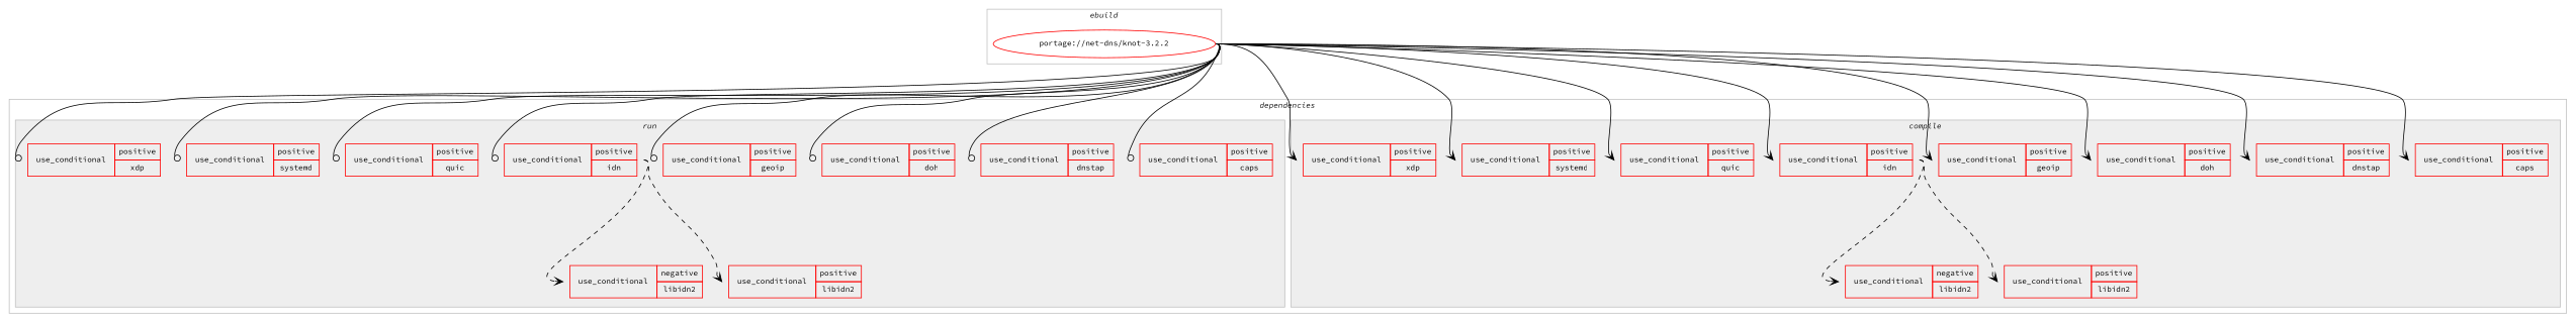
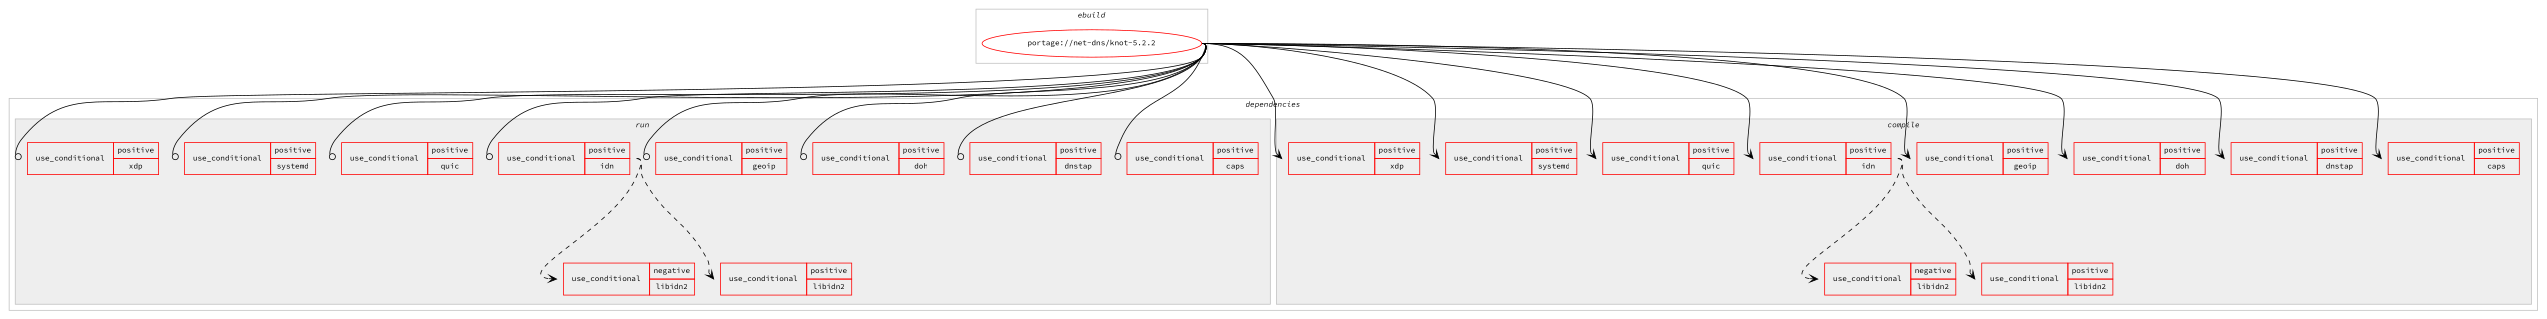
  digraph {
    compound=true
    concentrate=true
    fontname="Source Code Pro"
    fontsize=10
    newrank=true
    rankdir=TB
    ranksep=1.5
    node [color=red fontname="Source Code Pro" fontsize=10 shape=none]
    edge [arrowhead=vee headport=w style=solid tailport=e weight=20 fontname="Source Code Pro"]
-   n1 [label="portage://net-dns/knot-3.2.2" width=4 shape=""]
+   n1 [label="portage://net-dns/knot-5.2.2" width=4 shape=""]
    n2 [label=<<TABLE BORDER="0" CELLBORDER="1" CELLSPACING="0" CELLPADDING="4"><TR><TD ROWSPAN="3" CELLPADDING="10">use_conditional</TD></TR><TR><TD>positive</TD></TR><TR><TD>caps</TD></TR></TABLE>>]
    n3 [label=<<TABLE BORDER="0" CELLBORDER="1" CELLSPACING="0" CELLPADDING="4"><TR><TD ROWSPAN="3" CELLPADDING="10">use_conditional</TD></TR><TR><TD>positive</TD></TR><TR><TD>dnstap</TD></TR></TABLE>>]
    n4 [label=<<TABLE BORDER="0" CELLBORDER="1" CELLSPACING="0" CELLPADDING="4"><TR><TD ROWSPAN="3" CELLPADDING="10">use_conditional</TD></TR><TR><TD>positive</TD></TR><TR><TD>doh</TD></TR></TABLE>>]
    n5 [label=<<TABLE BORDER="0" CELLBORDER="1" CELLSPACING="0" CELLPADDING="4"><TR><TD ROWSPAN="3" CELLPADDING="10">use_conditional</TD></TR><TR><TD>positive</TD></TR><TR><TD>geoip</TD></TR></TABLE>>]
    n6 [label=<<TABLE BORDER="0" CELLBORDER="1" CELLSPACING="0" CELLPADDING="4"><TR><TD ROWSPAN="3" CELLPADDING="10">use_conditional</TD></TR><TR><TD>negative</TD></TR><TR><TD>libidn2</TD></TR></TABLE>>]
    n7 [label=<<TABLE BORDER="0" CELLBORDER="1" CELLSPACING="0" CELLPADDING="4"><TR><TD ROWSPAN="3" CELLPADDING="10">use_conditional</TD></TR><TR><TD>positive</TD></TR><TR><TD>libidn2</TD></TR></TABLE>>]
    n8 [label=<<TABLE BORDER="0" CELLBORDER="1" CELLSPACING="0" CELLPADDING="4"><TR><TD ROWSPAN="3" CELLPADDING="10">use_conditional</TD></TR><TR><TD>positive</TD></TR><TR><TD>idn</TD></TR></TABLE>>]
    n9 [label=<<TABLE BORDER="0" CELLBORDER="1" CELLSPACING="0" CELLPADDING="4"><TR><TD ROWSPAN="3" CELLPADDING="10">use_conditional</TD></TR><TR><TD>positive</TD></TR><TR><TD>quic</TD></TR></TABLE>>]
    n10 [label=<<TABLE BORDER="0" CELLBORDER="1" CELLSPACING="0" CELLPADDING="4"><TR><TD ROWSPAN="3" CELLPADDING="10">use_conditional</TD></TR><TR><TD>positive</TD></TR><TR><TD>systemd</TD></TR></TABLE>>]
    n11 [label=<<TABLE BORDER="0" CELLBORDER="1" CELLSPACING="0" CELLPADDING="4"><TR><TD ROWSPAN="3" CELLPADDING="10">use_conditional</TD></TR><TR><TD>positive</TD></TR><TR><TD>xdp</TD></TR></TABLE>>]
    n12 [label=<<TABLE BORDER="0" CELLBORDER="1" CELLSPACING="0" CELLPADDING="4"><TR><TD ROWSPAN="3" CELLPADDING="10">use_conditional</TD></TR><TR><TD>positive</TD></TR><TR><TD>caps</TD></TR></TABLE>>]
    n13 [label=<<TABLE BORDER="0" CELLBORDER="1" CELLSPACING="0" CELLPADDING="4"><TR><TD ROWSPAN="3" CELLPADDING="10">use_conditional</TD></TR><TR><TD>positive</TD></TR><TR><TD>dnstap</TD></TR></TABLE>>]
    n14 [label=<<TABLE BORDER="0" CELLBORDER="1" CELLSPACING="0" CELLPADDING="4"><TR><TD ROWSPAN="3" CELLPADDING="10">use_conditional</TD></TR><TR><TD>positive</TD></TR><TR><TD>doh</TD></TR></TABLE>>]
    n15 [label=<<TABLE BORDER="0" CELLBORDER="1" CELLSPACING="0" CELLPADDING="4"><TR><TD ROWSPAN="3" CELLPADDING="10">use_conditional</TD></TR><TR><TD>positive</TD></TR><TR><TD>geoip</TD></TR></TABLE>>]
    n16 [label=<<TABLE BORDER="0" CELLBORDER="1" CELLSPACING="0" CELLPADDING="4"><TR><TD ROWSPAN="3" CELLPADDING="10">use_conditional</TD></TR><TR><TD>negative</TD></TR><TR><TD>libidn2</TD></TR></TABLE>>]
    n17 [label=<<TABLE BORDER="0" CELLBORDER="1" CELLSPACING="0" CELLPADDING="4"><TR><TD ROWSPAN="3" CELLPADDING="10">use_conditional</TD></TR><TR><TD>positive</TD></TR><TR><TD>libidn2</TD></TR></TABLE>>]
    n18 [label=<<TABLE BORDER="0" CELLBORDER="1" CELLSPACING="0" CELLPADDING="4"><TR><TD ROWSPAN="3" CELLPADDING="10">use_conditional</TD></TR><TR><TD>positive</TD></TR><TR><TD>idn</TD></TR></TABLE>>]
    n19 [label=<<TABLE BORDER="0" CELLBORDER="1" CELLSPACING="0" CELLPADDING="4"><TR><TD ROWSPAN="3" CELLPADDING="10">use_conditional</TD></TR><TR><TD>positive</TD></TR><TR><TD>quic</TD></TR></TABLE>>]
    n20 [label=<<TABLE BORDER="0" CELLBORDER="1" CELLSPACING="0" CELLPADDING="4"><TR><TD ROWSPAN="3" CELLPADDING="10">use_conditional</TD></TR><TR><TD>positive</TD></TR><TR><TD>systemd</TD></TR></TABLE>>]
    n21 [label=<<TABLE BORDER="0" CELLBORDER="1" CELLSPACING="0" CELLPADDING="4"><TR><TD ROWSPAN="3" CELLPADDING="10">use_conditional</TD></TR><TR><TD>positive</TD></TR><TR><TD>xdp</TD></TR></TABLE>>]
    subgraph cluster_1 {
      color=gray
      label=<<i>ebuild</i>>
      rank=same
      n1
    }
    subgraph cluster_2 {
      color=gray
      label=<<i>dependencies</i>>
      subgraph cluster_3 {
        color=gray
        fillcolor="#eeeeee"
        label=<<i>compile</i>>
        style=filled
        subgraph sub_4 {
          color=gray
          fillcolor="#eeeeee"
          label=<<i>compile</i>>
          style=filled
          n2
        }
        subgraph sub_5 {
          color=gray
          fillcolor="#eeeeee"
          label=<<i>compile</i>>
          style=filled
          n3
        }
        subgraph sub_6 {
          color=gray
          fillcolor="#eeeeee"
          label=<<i>compile</i>>
          style=filled
          n4
        }
        subgraph sub_7 {
          color=gray
          fillcolor="#eeeeee"
          label=<<i>compile</i>>
          style=filled
          n5
        }
        subgraph sub_8 {
          color=gray
          fillcolor="#eeeeee"
          label=<<i>compile</i>>
          style=filled
          n8
          subgraph sub_9 {
            color=gray
            fillcolor="#eeeeee"
            label=<<i>compile</i>>
            style=filled
            n6
          }
          subgraph sub_10 {
            color=gray
            fillcolor="#eeeeee"
            label=<<i>compile</i>>
            style=filled
            n7
          }
        }
        subgraph sub_11 {
          color=gray
          fillcolor="#eeeeee"
          label=<<i>compile</i>>
          style=filled
          n9
        }
        subgraph sub_12 {
          color=gray
          fillcolor="#eeeeee"
          label=<<i>compile</i>>
          style=filled
          n10
        }
        subgraph sub_13 {
          color=gray
          fillcolor="#eeeeee"
          label=<<i>compile</i>>
          style=filled
          n11
        }
      }
      subgraph cluster_14 {
        color=gray
        fillcolor="#eeeeee"
        label=<<i>compile and run</i>>
        style=filled
      }
      subgraph cluster_15 {
        color=gray
        fillcolor="#eeeeee"
        label=<<i>run</i>>
        style=filled
        subgraph sub_16 {
          color=gray
          fillcolor="#eeeeee"
          label=<<i>run</i>>
          style=filled
          n12
        }
        subgraph sub_17 {
          color=gray
          fillcolor="#eeeeee"
          label=<<i>run</i>>
          style=filled
          n13
        }
        subgraph sub_18 {
          color=gray
          fillcolor="#eeeeee"
          label=<<i>run</i>>
          style=filled
          n14
        }
        subgraph sub_19 {
          color=gray
          fillcolor="#eeeeee"
          label=<<i>run</i>>
          style=filled
          n15
        }
        subgraph sub_20 {
          color=gray
          fillcolor="#eeeeee"
          label=<<i>run</i>>
          style=filled
          n18
          subgraph sub_21 {
            color=gray
            fillcolor="#eeeeee"
            label=<<i>run</i>>
            style=filled
            n16
          }
          subgraph sub_22 {
            color=gray
            fillcolor="#eeeeee"
            label=<<i>run</i>>
            style=filled
            n17
          }
        }
        subgraph sub_23 {
          color=gray
          fillcolor="#eeeeee"
          label=<<i>run</i>>
          style=filled
          n19
        }
        subgraph sub_24 {
          color=gray
          fillcolor="#eeeeee"
          label=<<i>run</i>>
          style=filled
          n20
        }
        subgraph sub_25 {
          color=gray
          fillcolor="#eeeeee"
          label=<<i>run</i>>
          style=filled
          n21
        }
      }
    }
    subgraph cluster_26 {
      color=gray
      label=<<i>candidates</i>>
      rank=same
    }
    n1 -> n2
    n1 -> n3
    n1 -> n4
    n1 -> n5
    n1 -> n8
    n1 -> n9
    n1 -> n10
    n1 -> n11
    n1 -> n12 [arrowhead=odot]
    n1 -> n13 [arrowhead=odot]
    n1 -> n14 [arrowhead=odot]
    n1 -> n15 [arrowhead=odot]
    n1 -> n18 [arrowhead=odot]
    n1 -> n19 [arrowhead=odot]
    n1 -> n20 [arrowhead=odot]
    n1 -> n21 [arrowhead=odot]
    n8 -> n6 [style=dashed]
    n8 -> n7 [style=dashed]
    n18 -> n16 [style=dashed]
    n18 -> n17 [style=dashed]
  }
